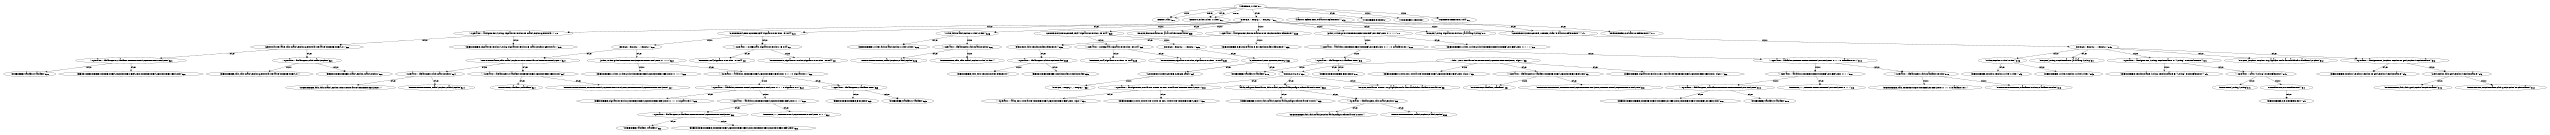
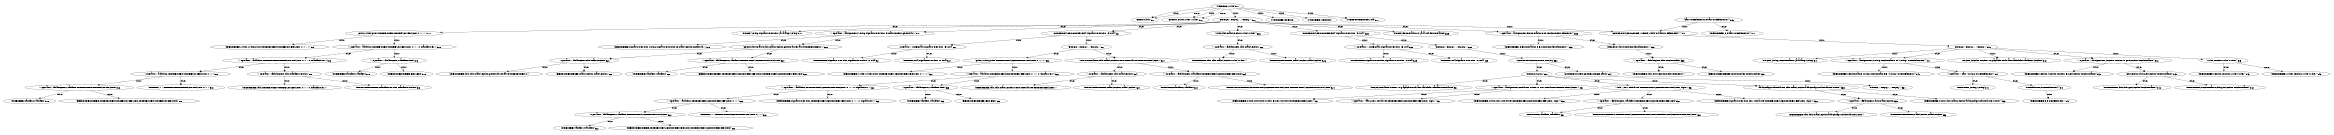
  digraph {
    edge [arrowhead=vee]
    n1 [label=<(METHOD,write)<SUB>917</SUB>>]
    n2 [label=<(PARAM,this)<SUB>917</SUB>>]
    n3 [label=<(PARAM,PrintWriter writer)<SUB>917</SUB>>]
    n4 [label=<(BLOCK,&lt;empty&gt;,&lt;empty&gt;)<SUB>917</SUB>>]
    n5 [label=<(MODIFIER,PUBLIC)>]
    n6 [label=<(MODIFIER,VIRTUAL)>]
    n7 [label=<(METHOD_RETURN,void)<SUB>917</SUB>>]
    n8 [label=<(print,writer.print(ATTRIBUTE_MANIFEST_VERSION + &quot;: &quot; ...)<SUB>918</SUB>>]
    n9 [label=<(LOCAL,String signatureVersion: java.lang.String)<SUB>919</SUB>>]
    n10 [label=<(&lt;operator&gt;.assignment,String signatureVersion = mainSection.getAttrib...)<SUB>919</SUB>>]
    n11 [label=<(CONTROL_STRUCTURE,IF,if (signatureVersion != null))<SUB>921</SUB>>]
    n12 [label=<(write,this.mainSection.write(writer))<SUB>926</SUB>>]
    n13 [label=<(CONTROL_STRUCTURE,IF,if (signatureVersion != null))<SUB>929</SUB>>]
    n14 [label=<(LOCAL,Enumeration e: java.util.Enumeration)<SUB>939</SUB>>]
    n15 [label=<(&lt;operator&gt;.assignment,Enumeration e = sectionIndex.elements())<SUB>939</SUB>>]
    n16 [label=<(CONTROL_STRUCTURE,WHILE,while (e.hasMoreElements()))<SUB>940</SUB>>]
    n17 [label=<(IDENTIFIER,writer,writer.print(ATTRIBUTE_MANIFEST_VERSION + &quot;: &quot; ...)<SUB>918</SUB>>]
    n18 [label=<(&lt;operator&gt;.addition,ATTRIBUTE_MANIFEST_VERSION + &quot;: &quot; + manifestVer...)<SUB>918</SUB>>]
    n19 [label=<(IDENTIFIER,signatureVersion,String signatureVersion = mainSection.getAttrib...)<SUB>919</SUB>>]
    n20 [label=<(getAttributeValue,this.mainSection.getAttributeValue(ATTRIBUTE_SI...)<SUB>920</SUB>>]
    n21 [label=<(&lt;operator&gt;.notEquals,signatureVersion != null)<SUB>921</SUB>>]
    n22 [label=<(BLOCK,&lt;empty&gt;,&lt;empty&gt;)<SUB>921</SUB>>]
    n23 [label=<(&lt;operator&gt;.fieldAccess,this.mainSection)<SUB>926</SUB>>]
-   n24 [label=<(IDENTIFIER,writer,this.mainSection.write(writer))<SUB>926</SUB>>]
    n25 [label=<(&lt;operator&gt;.notEquals,signatureVersion != null)<SUB>929</SUB>>]
    n26 [label=<(BLOCK,&lt;empty&gt;,&lt;empty&gt;)<SUB>929</SUB>>]
    n27 [label=<(IDENTIFIER,e,Enumeration e = sectionIndex.elements())<SUB>939</SUB>>]
    n28 [label=<(elements,this.sectionIndex.elements())<SUB>939</SUB>>]
    n29 [label=<(BLOCK,&lt;empty&gt;,&lt;empty&gt;)<SUB>940</SUB>>]
    n30 [label=<(&lt;operator&gt;.addition,ATTRIBUTE_MANIFEST_VERSION + &quot;: &quot; + manifestVer...)<SUB>918</SUB>>]
    n31 [label=<(&lt;operator&gt;.fieldAccess,Manifest.EOL)<SUB>918</SUB>>]
    n32 [label=<(&lt;operator&gt;.addition,ATTRIBUTE_MANIFEST_VERSION + &quot;: &quot;)<SUB>918</SUB>>]
    n33 [label=<(&lt;operator&gt;.fieldAccess,this.manifestVersion)<SUB>918</SUB>>]
    n34 [label=<(TYPE_REF,Manifest,Manifest)<SUB>918</SUB>>]
    n35 [label=<(FIELD_IDENTIFIER,EOL,EOL)<SUB>918</SUB>>]
    n36 [label=<(&lt;operator&gt;.fieldAccess,Manifest.ATTRIBUTE_MANIFEST_VERSION)<SUB>918</SUB>>]
    n37 [label=<(LITERAL,&quot;: &quot;,ATTRIBUTE_MANIFEST_VERSION + &quot;: &quot;)<SUB>918</SUB>>]
    n38 [label=<(IDENTIFIER,this,ATTRIBUTE_MANIFEST_VERSION + &quot;: &quot; + manifestVer...)>]
    n39 [label=<(FIELD_IDENTIFIER,manifestVersion,manifestVersion)<SUB>918</SUB>>]
    n40 [label=<(TYPE_REF,Manifest,Manifest)<SUB>918</SUB>>]
    n41 [label=<(FIELD_IDENTIFIER,ATTRIBUTE_MANIFEST_VERSION,ATTRIBUTE_MANIFEST_VERSION)<SUB>918</SUB>>]
    n42 [label=<(&lt;operator&gt;.fieldAccess,this.mainSection)<SUB>920</SUB>>]
    n43 [label=<(&lt;operator&gt;.fieldAccess,Manifest.ATTRIBUTE_SIGNATURE_VERSION)<SUB>920</SUB>>]
    n44 [label=<(IDENTIFIER,this,this.mainSection.getAttributeValue(ATTRIBUTE_SI...)>]
    n45 [label=<(FIELD_IDENTIFIER,mainSection,mainSection)<SUB>920</SUB>>]
    n46 [label=<(TYPE_REF,Manifest,Manifest)<SUB>920</SUB>>]
    n47 [label=<(FIELD_IDENTIFIER,ATTRIBUTE_SIGNATURE_VERSION,ATTRIBUTE_SIGNATURE_VERSION)<SUB>920</SUB>>]
    n48 [label=<(IDENTIFIER,signatureVersion,signatureVersion != null)<SUB>921</SUB>>]
    n49 [label=<(LITERAL,null,signatureVersion != null)<SUB>921</SUB>>]
    n50 [label=<(print,writer.print(ATTRIBUTE_SIGNATURE_VERSION + &quot;: &quot;...)<SUB>922</SUB>>]
    n51 [label=<(removeAttribute,this.mainSection.removeAttribute(ATTRIBUTE_SIGN...)<SUB>924</SUB>>]
    n52 [label=<(IDENTIFIER,writer,writer.print(ATTRIBUTE_SIGNATURE_VERSION + &quot;: &quot;...)<SUB>922</SUB>>]
    n53 [label=<(&lt;operator&gt;.addition,ATTRIBUTE_SIGNATURE_VERSION + &quot;: &quot; + signatureV...)<SUB>922</SUB>>]
    n54 [label=<(&lt;operator&gt;.fieldAccess,this.mainSection)<SUB>924</SUB>>]
    n55 [label=<(&lt;operator&gt;.fieldAccess,Manifest.ATTRIBUTE_SIGNATURE_VERSION)<SUB>924</SUB>>]
    n56 [label=<(&lt;operator&gt;.addition,ATTRIBUTE_SIGNATURE_VERSION + &quot;: &quot; + signatureV...)<SUB>922</SUB>>]
    n57 [label=<(&lt;operator&gt;.fieldAccess,Manifest.EOL)<SUB>923</SUB>>]
    n58 [label=<(&lt;operator&gt;.addition,ATTRIBUTE_SIGNATURE_VERSION + &quot;: &quot;)<SUB>922</SUB>>]
    n59 [label=<(IDENTIFIER,signatureVersion,ATTRIBUTE_SIGNATURE_VERSION + &quot;: &quot; + signatureV...)<SUB>923</SUB>>]
    n60 [label=<(TYPE_REF,Manifest,Manifest)<SUB>923</SUB>>]
    n61 [label=<(FIELD_IDENTIFIER,EOL,EOL)<SUB>923</SUB>>]
    n62 [label=<(&lt;operator&gt;.fieldAccess,Manifest.ATTRIBUTE_SIGNATURE_VERSION)<SUB>922</SUB>>]
    n63 [label=<(LITERAL,&quot;: &quot;,ATTRIBUTE_SIGNATURE_VERSION + &quot;: &quot;)<SUB>922</SUB>>]
    n64 [label=<(TYPE_REF,Manifest,Manifest)<SUB>922</SUB>>]
    n65 [label=<(FIELD_IDENTIFIER,ATTRIBUTE_SIGNATURE_VERSION,ATTRIBUTE_SIGNATURE_VERSION)<SUB>922</SUB>>]
    n66 [label=<(IDENTIFIER,this,this.mainSection.removeAttribute(ATTRIBUTE_SIGN...)>]
    n67 [label=<(FIELD_IDENTIFIER,mainSection,mainSection)<SUB>924</SUB>>]
    n68 [label=<(TYPE_REF,Manifest,Manifest)<SUB>924</SUB>>]
    n69 [label=<(FIELD_IDENTIFIER,ATTRIBUTE_SIGNATURE_VERSION,ATTRIBUTE_SIGNATURE_VERSION)<SUB>924</SUB>>]
    n70 [label=<(IDENTIFIER,this,this.mainSection.write(writer))>]
    n71 [label=<(FIELD_IDENTIFIER,mainSection,mainSection)<SUB>926</SUB>>]
    n72 [label=<(IDENTIFIER,signatureVersion,signatureVersion != null)<SUB>929</SUB>>]
    n73 [label=<(LITERAL,null,signatureVersion != null)<SUB>929</SUB>>]
    n74 [label=<(CONTROL_STRUCTURE,TRY,try)<SUB>930</SUB>>]
    n75 [label=<(BLOCK,try,try)<SUB>930</SUB>>]
    n76 [label=<(CONTROL_STRUCTURE,CATCH,catch)<SUB>934</SUB>>]
    n77 [label=<(LOCAL,Attribute svAttr: org.apache.tools.ant.taskdefs.Manifest$Attribute)<SUB>931</SUB>>]
    n78 [label=<(&lt;operator&gt;.assignment,Attribute svAttr = new Attribute(ATTRIBUTE_SIGN...)<SUB>931</SUB>>]
    n79 [label=<(&lt;init&gt;,new Attribute(ATTRIBUTE_SIGNATURE_VERSION, sign...)<SUB>931</SUB>>]
    n80 [label=<(addConfiguredAttribute,this.mainSection.addConfiguredAttribute(svAttr))<SUB>933</SUB>>]
    n81 [label=<(BLOCK,&lt;empty&gt;,&lt;empty&gt;)<SUB>934</SUB>>]
    n82 [label=<(IDENTIFIER,svAttr,Attribute svAttr = new Attribute(ATTRIBUTE_SIGN...)<SUB>931</SUB>>]
    n83 [label=<(&lt;operator&gt;.alloc,new Attribute(ATTRIBUTE_SIGNATURE_VERSION, sign...)<SUB>931</SUB>>]
    n84 [label=<(IDENTIFIER,svAttr,new Attribute(ATTRIBUTE_SIGNATURE_VERSION, sign...)<SUB>931</SUB>>]
    n85 [label=<(&lt;operator&gt;.fieldAccess,Manifest.ATTRIBUTE_SIGNATURE_VERSION)<SUB>931</SUB>>]
    n86 [label=<(IDENTIFIER,signatureVersion,new Attribute(ATTRIBUTE_SIGNATURE_VERSION, sign...)<SUB>932</SUB>>]
    n87 [label=<(&lt;operator&gt;.fieldAccess,this.mainSection)<SUB>933</SUB>>]
    n88 [label=<(IDENTIFIER,svAttr,this.mainSection.addConfiguredAttribute(svAttr))<SUB>933</SUB>>]
    n89 [label=<(TYPE_REF,Manifest,Manifest)<SUB>931</SUB>>]
    n90 [label=<(FIELD_IDENTIFIER,ATTRIBUTE_SIGNATURE_VERSION,ATTRIBUTE_SIGNATURE_VERSION)<SUB>931</SUB>>]
    n91 [label=<(IDENTIFIER,this,this.mainSection.addConfiguredAttribute(svAttr))>]
    n92 [label=<(FIELD_IDENTIFIER,mainSection,mainSection)<SUB>933</SUB>>]
    n93 [label=<(&lt;operator&gt;.fieldAccess,this.sectionIndex)<SUB>939</SUB>>]
    n94 [label=<(IDENTIFIER,this,this.sectionIndex.elements())>]
    n95 [label=<(FIELD_IDENTIFIER,sectionIndex,sectionIndex)<SUB>939</SUB>>]
    n96 [label=<(hasMoreElements,e.hasMoreElements())<SUB>940</SUB>>]
    n97 [label=<(IDENTIFIER,e,e.hasMoreElements())<SUB>970</SUB>>]
    n98 [label=<(LOCAL,String sectionName: java.lang.String)<SUB>941</SUB>>]
    n99 [label=<(&lt;operator&gt;.assignment,String sectionName = (String) e.nextElement())<SUB>941</SUB>>]
    n100 [label=<(LOCAL,Section section: org.apache.tools.ant.taskdefs.Manifest$Section)<SUB>942</SUB>>]
    n101 [label=<(&lt;operator&gt;.assignment,Section section = getSection(sectionName))<SUB>942</SUB>>]
    n102 [label=<(write,section.write(writer))<SUB>943</SUB>>]
    n103 [label=<(IDENTIFIER,sectionName,String sectionName = (String) e.nextElement())<SUB>941</SUB>>]
    n104 [label=<(&lt;operator&gt;.cast,(String) e.nextElement())<SUB>941</SUB>>]
    n105 [label=<(IDENTIFIER,section,Section section = getSection(sectionName))<SUB>942</SUB>>]
    n106 [label=<(getSection,this.getSection(sectionName))<SUB>942</SUB>>]
    n107 [label=<(IDENTIFIER,section,section.write(writer))<SUB>943</SUB>>]
    n108 [label=<(IDENTIFIER,writer,section.write(writer))<SUB>943</SUB>>]
    n109 [label=<(TYPE_REF,String,String)<SUB>941</SUB>>]
    n110 [label=<(nextElement,e.nextElement())<SUB>941</SUB>>]
    n111 [label=<(IDENTIFIER,e,e.nextElement())<SUB>941</SUB>>]
    n112 [label=<(IDENTIFIER,this,this.getSection(sectionName))<SUB>942</SUB>>]
    n113 [label=<(IDENTIFIER,sectionName,this.getSection(sectionName))<SUB>942</SUB>>]
    n1 -> n2 [arrowhead=box label="AST: "]
    n1 -> n2 [label="DDG: "]
    n1 -> n3 [arrowhead=box label="AST: "]
    n1 -> n3 [arrowhead=dot label="DDG: "]
    n1 -> n4 [arrowhead=dot label="AST: "]
    n1 -> n5 [arrowhead=dot label="AST: "]
    n1 -> n6 [label="AST: "]
    n1 -> n7 [arrowhead=box label="AST: "]
    n4 -> n8 [label="AST: "]
    n4 -> n9 [arrowhead=dot label="AST: "]
    n4 -> n10 [arrowhead=box label="AST: "]
    n4 -> n11 [arrowhead=box label="AST: "]
    n4 -> n12 [arrowhead=box label="AST: "]
    n4 -> n13 [arrowhead=dot label="AST: "]
    n4 -> n14 [label="AST: "]
    n4 -> n15 [arrowhead=dot label="AST: "]
    n4 -> n16 [label="AST: "]
    n8 -> n17 [arrowhead=dot label="AST: "]
    n8 -> n18 [arrowhead=dot label="AST: "]
    n10 -> n19 [arrowhead=dot label="AST: "]
    n10 -> n20 [arrowhead=box label="AST: "]
    n11 -> n21 [arrowhead=box label="AST: "]
    n11 -> n22 [label="AST: "]
    n12 -> n23 [arrowhead=dot label="AST: "]
-   n12 -> n24 [arrowhead=box label="AST: "]
    n13 -> n25 [label="AST: "]
    n13 -> n26 [arrowhead=dot label="AST: "]
    n15 -> n27 [label="AST: "]
    n15 -> n28 [arrowhead=box label="AST: "]
    n16 -> n29 [arrowhead=dot label="AST: "]
    n18 -> n30 [arrowhead=dot label="AST: "]
    n18 -> n31 [label="AST: "]
    n20 -> n42 [arrowhead=box label="AST: "]
    n20 -> n43 [arrowhead=dot label="AST: "]
    n21 -> n48 [label="AST: "]
    n21 -> n49 [arrowhead=dot label="AST: "]
    n22 -> n50 [label="AST: "]
    n22 -> n51 [arrowhead=box label="AST: "]
    n23 -> n70 [arrowhead=box label="AST: "]
    n23 -> n71 [arrowhead=dot label="AST: "]
    n25 -> n72 [label="AST: "]
    n25 -> n73 [arrowhead=box label="AST: "]
    n26 -> n74 [label="AST: "]
    n28 -> n93 [arrowhead=box label="AST: "]
    n29 -> n98 [label="AST: "]
    n29 -> n99 [label="AST: "]
    n29 -> n100 [arrowhead=box label="AST: "]
    n29 -> n101 [arrowhead=box label="AST: "]
    n29 -> n102 [arrowhead=dot label="AST: "]
    n30 -> n32 [arrowhead=box label="AST: "]
    n30 -> n33 [arrowhead=box label="AST: "]
    n31 -> n34 [arrowhead=dot label="AST: "]
    n31 -> n35 [label="AST: "]
    n32 -> n36 [arrowhead=dot label="AST: "]
    n32 -> n37 [arrowhead=box label="AST: "]
    n33 -> n38 [label="AST: "]
    n33 -> n39 [arrowhead=dot label="AST: "]
    n36 -> n40 [label="AST: "]
    n36 -> n41 [arrowhead=dot label="AST: "]
    n42 -> n44 [arrowhead=dot label="AST: "]
    n42 -> n45 [arrowhead=box label="AST: "]
    n43 -> n46 [label="AST: "]
    n43 -> n47 [label="AST: "]
    n50 -> n52 [arrowhead=dot label="AST: "]
    n50 -> n53 [label="AST: "]
    n51 -> n54 [arrowhead=dot label="AST: "]
    n51 -> n55 [arrowhead=box label="AST: "]
    n53 -> n56 [arrowhead=dot label="AST: "]
    n53 -> n57 [label="AST: "]
    n54 -> n66 [arrowhead=dot label="AST: "]
    n54 -> n67 [arrowhead=dot label="AST: "]
    n55 -> n68 [label="AST: "]
    n55 -> n69 [label="AST: "]
    n56 -> n58 [label="AST: "]
    n56 -> n59 [label="AST: "]
    n57 -> n60 [arrowhead=box label="AST: "]
    n57 -> n61 [arrowhead=dot label="AST: "]
    n58 -> n62 [arrowhead=box label="AST: "]
    n58 -> n63 [label="AST: "]
    n62 -> n64 [label="AST: "]
    n62 -> n65 [arrowhead=box label="AST: "]
    n74 -> n75 [arrowhead=dot label="AST: "]
    n74 -> n76 [arrowhead=dot label="AST: "]
    n75 -> n77 [label="AST: "]
    n75 -> n78 [arrowhead=box label="AST: "]
-   n79 -> n75 [label="AST: "]
+   n75 -> n79 [label="AST: "]
    n75 -> n80 [arrowhead=box label="AST: "]
    n76 -> n81 [arrowhead=dot label="AST: "]
    n78 -> n82 [arrowhead=box label="AST: "]
    n78 -> n83 [label="AST: "]
    n79 -> n84 [label="AST: "]
    n79 -> n85 [label="AST: "]
    n79 -> n86 [arrowhead=dot label="AST: "]
    n80 -> n87 [arrowhead=box label="AST: "]
    n80 -> n88 [arrowhead=dot label="AST: "]
    n85 -> n89 [label="AST: "]
    n85 -> n90 [arrowhead=dot label="AST: "]
    n87 -> n91 [label="AST: "]
    n87 -> n92 [label="AST: "]
    n93 -> n94 [arrowhead=box label="AST: "]
    n93 -> n95 [label="AST: "]
    n96 -> n16 [label="AST: "]
    n96 -> n97 [arrowhead=dot label="AST: "]
    n99 -> n103 [label="AST: "]
    n99 -> n104 [label="AST: "]
    n101 -> n105 [arrowhead=box label="AST: "]
    n101 -> n106 [arrowhead=box label="AST: "]
    n102 -> n107 [label="AST: "]
-   n102 -> n108 [label="AST: "]
+   n102 -> n108 [label="DDG: "]
    n104 -> n109 [label="AST: "]
    n104 -> n110 [label="AST: "]
    n106 -> n112 [arrowhead=dot label="AST: "]
    n106 -> n113 [arrowhead=dot label="AST: "]
    n110 -> n111 [arrowhead=box label="AST: "]
  }
